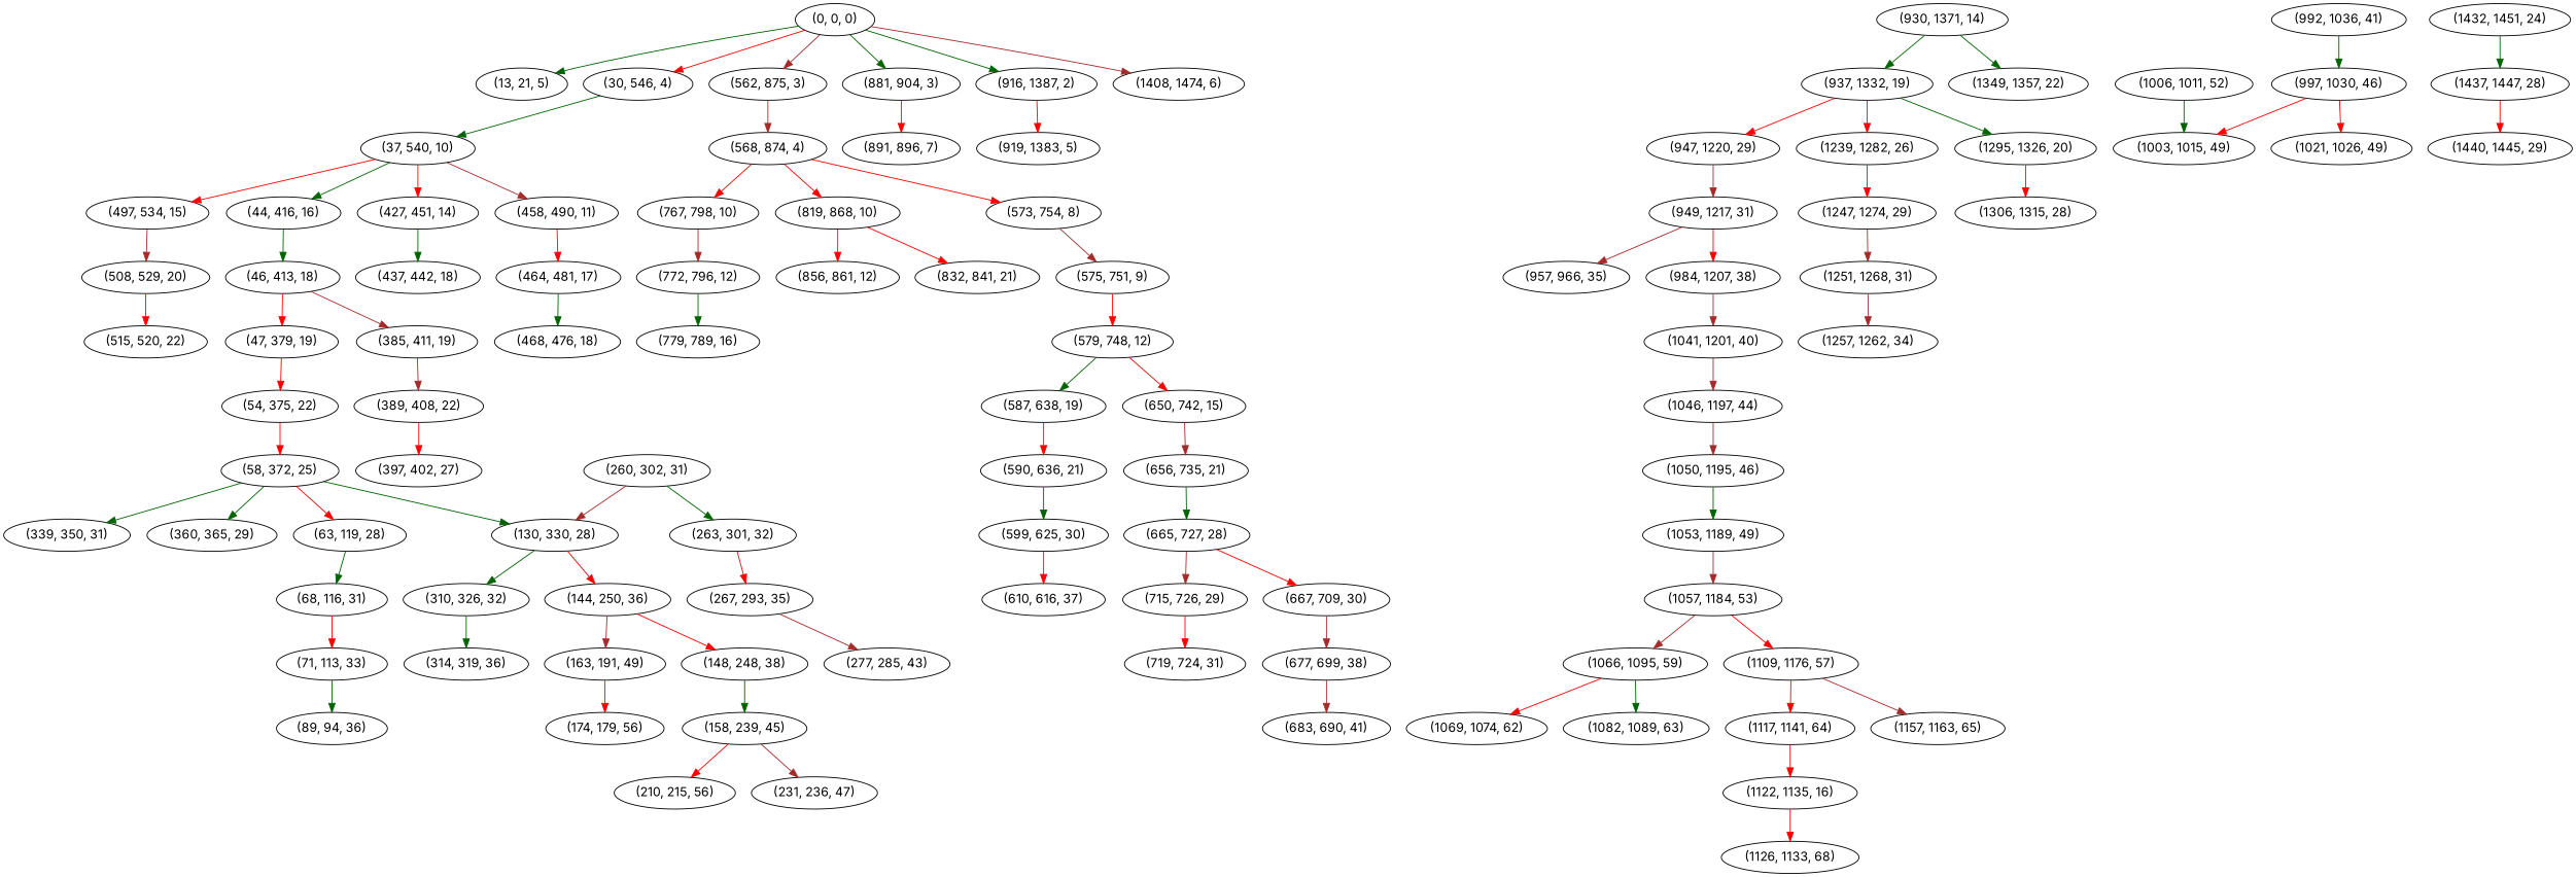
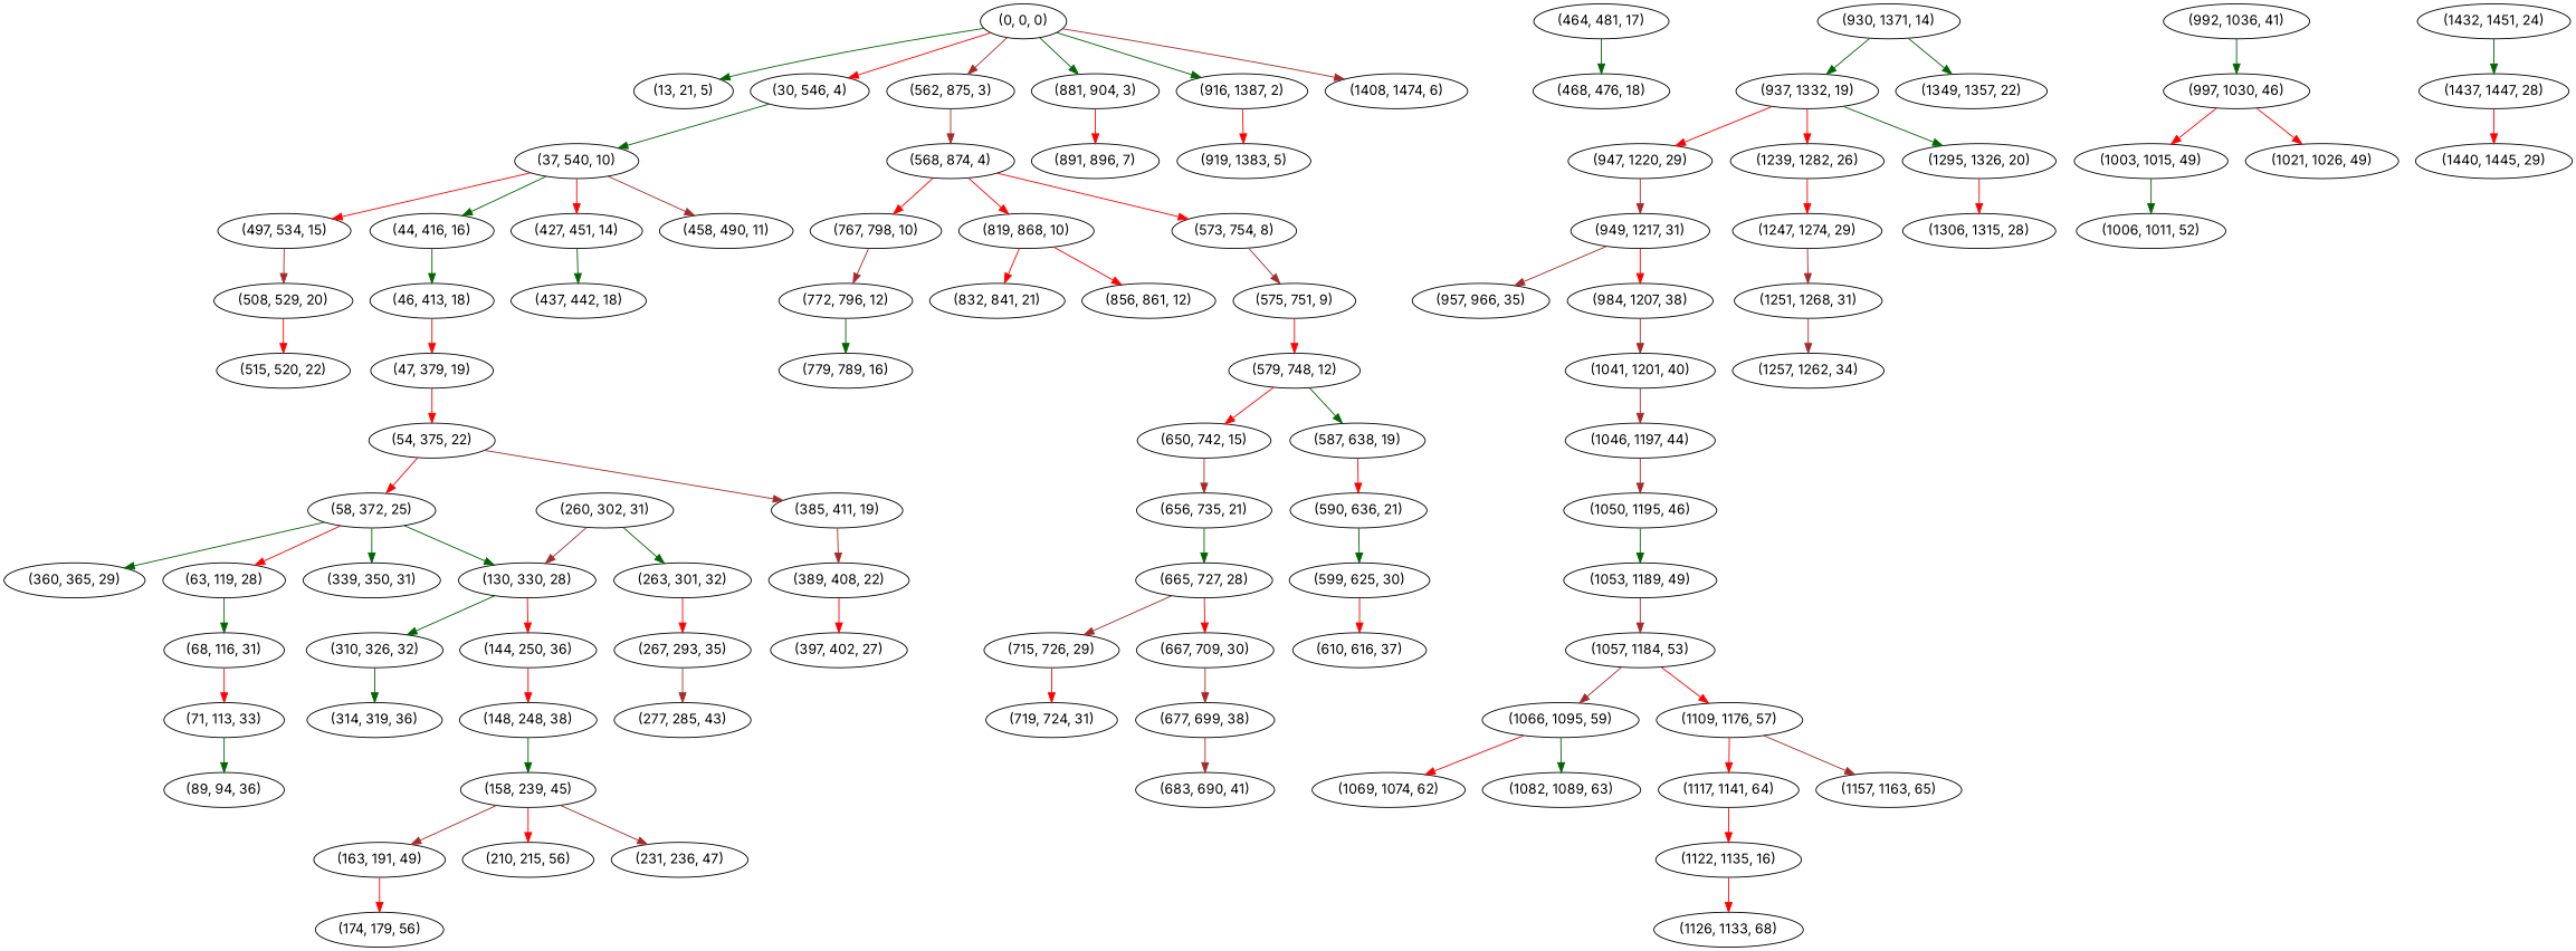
  digraph {
    fontname=Inter
    node [fontname=Inter]
    edge [color=red fontname=Inter]
    "(0, 0, 0)"
    "(13, 21, 5)"
    "(30, 546, 4)"
    "(562, 875, 3)"
    "(881, 904, 3)"
    "(916, 1387, 2)"
    "(1408, 1474, 6)"
    "(37, 540, 10)"
    "(568, 874, 4)"
    "(891, 896, 7)"
    "(919, 1383, 5)"
    "(44, 416, 16)"
    "(427, 451, 14)"
    "(458, 490, 11)"
    "(497, 534, 15)"
    "(46, 413, 18)"
    "(437, 442, 18)"
    "(464, 481, 17)"
    "(508, 529, 20)"
    "(47, 379, 19)"
    "(385, 411, 19)"
    "(54, 375, 22)"
    "(389, 408, 22)"
    "(58, 372, 25)"
    "(63, 119, 28)"
    "(130, 330, 28)"
    "(339, 350, 31)"
    "(360, 365, 29)"
    "(68, 116, 31)"
    "(144, 250, 36)"
    "(310, 326, 32)"
    "(71, 113, 33)"
    "(89, 94, 36)"
    "(148, 248, 38)"
    "(260, 302, 31)"
    "(263, 301, 32)"
    "(314, 319, 36)"
    "(158, 239, 45)"
    "(163, 191, 49)"
    "(210, 215, 56)"
    "(231, 236, 47)"
    "(174, 179, 56)"
    "(267, 293, 35)"
    "(277, 285, 43)"
    "(397, 402, 27)"
    "(468, 476, 18)"
    "(515, 520, 22)"
    "(573, 754, 8)"
    "(767, 798, 10)"
    "(819, 868, 10)"
    "(575, 751, 9)"
    "(772, 796, 12)"
    "(832, 841, 21)"
    "(856, 861, 12)"
    "(579, 748, 12)"
    "(587, 638, 19)"
    "(650, 742, 15)"
    "(590, 636, 21)"
    "(656, 735, 21)"
    "(599, 625, 30)"
    "(610, 616, 37)"
    "(665, 727, 28)"
    "(667, 709, 30)"
    "(715, 726, 29)"
    "(677, 699, 38)"
    "(719, 724, 31)"
    "(683, 690, 41)"
    "(779, 789, 16)"
    "(930, 1371, 14)"
    "(937, 1332, 19)"
    "(1349, 1357, 22)"
    "(947, 1220, 29)"
    "(1239, 1282, 26)"
    "(1295, 1326, 20)"
    "(949, 1217, 31)"
    "(1247, 1274, 29)"
    "(1306, 1315, 28)"
    "(957, 966, 35)"
    "(984, 1207, 38)"
    "(1041, 1201, 40)"
    "(992, 1036, 41)"
    "(997, 1030, 46)"
    "(1046, 1197, 44)"
    "(1003, 1015, 49)"
    "(1021, 1026, 49)"
    "(1006, 1011, 52)"
    "(1050, 1195, 46)"
    "(1053, 1189, 49)"
    "(1057, 1184, 53)"
    "(1066, 1095, 59)"
    "(1109, 1176, 57)"
    "(1069, 1074, 62)"
    "(1082, 1089, 63)"
    "(1117, 1141, 64)"
    "(1157, 1163, 65)"
    n96 [label="(1122, 1135, 16)"]
    "(1126, 1133, 68)"
    "(1251, 1268, 31)"
    "(1257, 1262, 34)"
    "(1432, 1451, 24)"
    "(1437, 1447, 28)"
    "(1440, 1445, 29)"
    "(0, 0, 0)" -> "(13, 21, 5)" [color=darkgreen]
    "(0, 0, 0)" -> "(30, 546, 4)"
    "(0, 0, 0)" -> "(562, 875, 3)" [color=brown]
    "(0, 0, 0)" -> "(881, 904, 3)" [color=darkgreen]
    "(0, 0, 0)" -> "(916, 1387, 2)" [color=darkgreen]
    "(0, 0, 0)" -> "(1408, 1474, 6)" [color=brown]
    "(30, 546, 4)" -> "(37, 540, 10)" [color=darkgreen]
    "(562, 875, 3)" -> "(568, 874, 4)" [color=brown]
    "(881, 904, 3)" -> "(891, 896, 7)"
    "(916, 1387, 2)" -> "(919, 1383, 5)"
    "(37, 540, 10)" -> "(44, 416, 16)" [color=darkgreen]
    "(37, 540, 10)" -> "(427, 451, 14)"
    "(37, 540, 10)" -> "(458, 490, 11)" [color=brown]
    "(37, 540, 10)" -> "(497, 534, 15)"
    "(568, 874, 4)" -> "(573, 754, 8)"
    "(568, 874, 4)" -> "(767, 798, 10)"
    "(568, 874, 4)" -> "(819, 868, 10)"
    "(44, 416, 16)" -> "(46, 413, 18)" [color=darkgreen]
    "(427, 451, 14)" -> "(437, 442, 18)" [color=darkgreen]
-   "(458, 490, 11)" -> "(464, 481, 17)"
    "(497, 534, 15)" -> "(508, 529, 20)" [color=brown]
    "(46, 413, 18)" -> "(47, 379, 19)"
-   "(46, 413, 18)" -> "(385, 411, 19)" [color=brown]
+   "(54, 375, 22)" -> "(385, 411, 19)" [color=brown]
    "(464, 481, 17)" -> "(468, 476, 18)" [color=darkgreen]
    "(508, 529, 20)" -> "(515, 520, 22)"
    "(47, 379, 19)" -> "(54, 375, 22)"
    "(385, 411, 19)" -> "(389, 408, 22)" [color=brown]
    "(54, 375, 22)" -> "(58, 372, 25)"
    "(389, 408, 22)" -> "(397, 402, 27)"
    "(58, 372, 25)" -> "(63, 119, 28)"
    "(58, 372, 25)" -> "(130, 330, 28)" [color=darkgreen]
    "(58, 372, 25)" -> "(339, 350, 31)" [color=darkgreen]
    "(58, 372, 25)" -> "(360, 365, 29)" [color=darkgreen]
    "(63, 119, 28)" -> "(68, 116, 31)" [color=darkgreen]
    "(130, 330, 28)" -> "(144, 250, 36)"
    "(130, 330, 28)" -> "(310, 326, 32)" [color=darkgreen]
    "(68, 116, 31)" -> "(71, 113, 33)"
    "(144, 250, 36)" -> "(148, 248, 38)"
    "(310, 326, 32)" -> "(314, 319, 36)" [color=darkgreen]
    "(71, 113, 33)" -> "(89, 94, 36)" [color=darkgreen]
    "(148, 248, 38)" -> "(158, 239, 45)" [color=darkgreen]
    "(260, 302, 31)" -> "(130, 330, 28)" [color=brown]
    "(260, 302, 31)" -> "(263, 301, 32)" [color=darkgreen]
    "(263, 301, 32)" -> "(267, 293, 35)"
-   "(144, 250, 36)" -> "(163, 191, 49)" [color=brown]
+   "(158, 239, 45)" -> "(163, 191, 49)" [color=brown]
    "(158, 239, 45)" -> "(210, 215, 56)"
    "(158, 239, 45)" -> "(231, 236, 47)" [color=brown]
    "(163, 191, 49)" -> "(174, 179, 56)"
    "(267, 293, 35)" -> "(277, 285, 43)" [color=brown]
    "(573, 754, 8)" -> "(575, 751, 9)" [color=brown]
    "(767, 798, 10)" -> "(772, 796, 12)" [color=brown]
    "(819, 868, 10)" -> "(832, 841, 21)"
    "(819, 868, 10)" -> "(856, 861, 12)"
    "(575, 751, 9)" -> "(579, 748, 12)"
    "(772, 796, 12)" -> "(779, 789, 16)" [color=darkgreen]
    "(579, 748, 12)" -> "(587, 638, 19)" [color=darkgreen]
    "(579, 748, 12)" -> "(650, 742, 15)"
    "(587, 638, 19)" -> "(590, 636, 21)"
    "(650, 742, 15)" -> "(656, 735, 21)" [color=brown]
    "(590, 636, 21)" -> "(599, 625, 30)" [color=darkgreen]
    "(656, 735, 21)" -> "(665, 727, 28)" [color=darkgreen]
    "(599, 625, 30)" -> "(610, 616, 37)"
    "(665, 727, 28)" -> "(667, 709, 30)"
    "(665, 727, 28)" -> "(715, 726, 29)" [color=brown]
    "(667, 709, 30)" -> "(677, 699, 38)" [color=brown]
    "(715, 726, 29)" -> "(719, 724, 31)"
    "(677, 699, 38)" -> "(683, 690, 41)" [color=brown]
    "(930, 1371, 14)" -> "(937, 1332, 19)" [color=darkgreen]
    "(930, 1371, 14)" -> "(1349, 1357, 22)" [color=darkgreen]
    "(937, 1332, 19)" -> "(947, 1220, 29)"
    "(937, 1332, 19)" -> "(1239, 1282, 26)"
    "(937, 1332, 19)" -> "(1295, 1326, 20)" [color=darkgreen]
    "(947, 1220, 29)" -> "(949, 1217, 31)" [color=brown]
    "(1239, 1282, 26)" -> "(1247, 1274, 29)"
    "(1295, 1326, 20)" -> "(1306, 1315, 28)"
    "(949, 1217, 31)" -> "(957, 966, 35)" [color=brown]
    "(949, 1217, 31)" -> "(984, 1207, 38)"
    "(1247, 1274, 29)" -> "(1251, 1268, 31)" [color=brown]
    "(984, 1207, 38)" -> "(1041, 1201, 40)" [color=brown]
    "(1041, 1201, 40)" -> "(1046, 1197, 44)" [color=brown]
    "(992, 1036, 41)" -> "(997, 1030, 46)" [color=darkgreen]
    "(997, 1030, 46)" -> "(1003, 1015, 49)"
    "(997, 1030, 46)" -> "(1021, 1026, 49)"
    "(1046, 1197, 44)" -> "(1050, 1195, 46)" [color=brown]
-   "(1006, 1011, 52)" -> "(1003, 1015, 49)" [color=darkgreen]
+   "(1003, 1015, 49)" -> "(1006, 1011, 52)" [color=darkgreen]
    "(1050, 1195, 46)" -> "(1053, 1189, 49)" [color=darkgreen]
    "(1053, 1189, 49)" -> "(1057, 1184, 53)" [color=brown]
    "(1057, 1184, 53)" -> "(1066, 1095, 59)" [color=brown]
    "(1057, 1184, 53)" -> "(1109, 1176, 57)"
    "(1066, 1095, 59)" -> "(1069, 1074, 62)"
    "(1066, 1095, 59)" -> "(1082, 1089, 63)" [color=darkgreen]
    "(1109, 1176, 57)" -> "(1117, 1141, 64)"
    "(1109, 1176, 57)" -> "(1157, 1163, 65)" [color=brown]
    "(1117, 1141, 64)" -> n96
    n96 -> "(1126, 1133, 68)"
    "(1251, 1268, 31)" -> "(1257, 1262, 34)" [color=brown]
    "(1432, 1451, 24)" -> "(1437, 1447, 28)" [color=darkgreen]
    "(1437, 1447, 28)" -> "(1440, 1445, 29)"
  }
